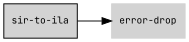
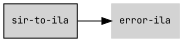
  digraph {
    rankdir=LR
    fontname="JetBrains Mono"
    node [fillcolor=lightgray fontcolor=black fontsize=10 shape=box style=filled fontname="JetBrains Mono"]
    "sir-to-ila" [color=black]
-   "error-drop" [color=lightgray]
+   "error-drop" [color=lightgray label="error-ila"]
    "sir-to-ila" -> "error-drop" [fontsize=8 fontname="JetBrains Mono"]
  }
